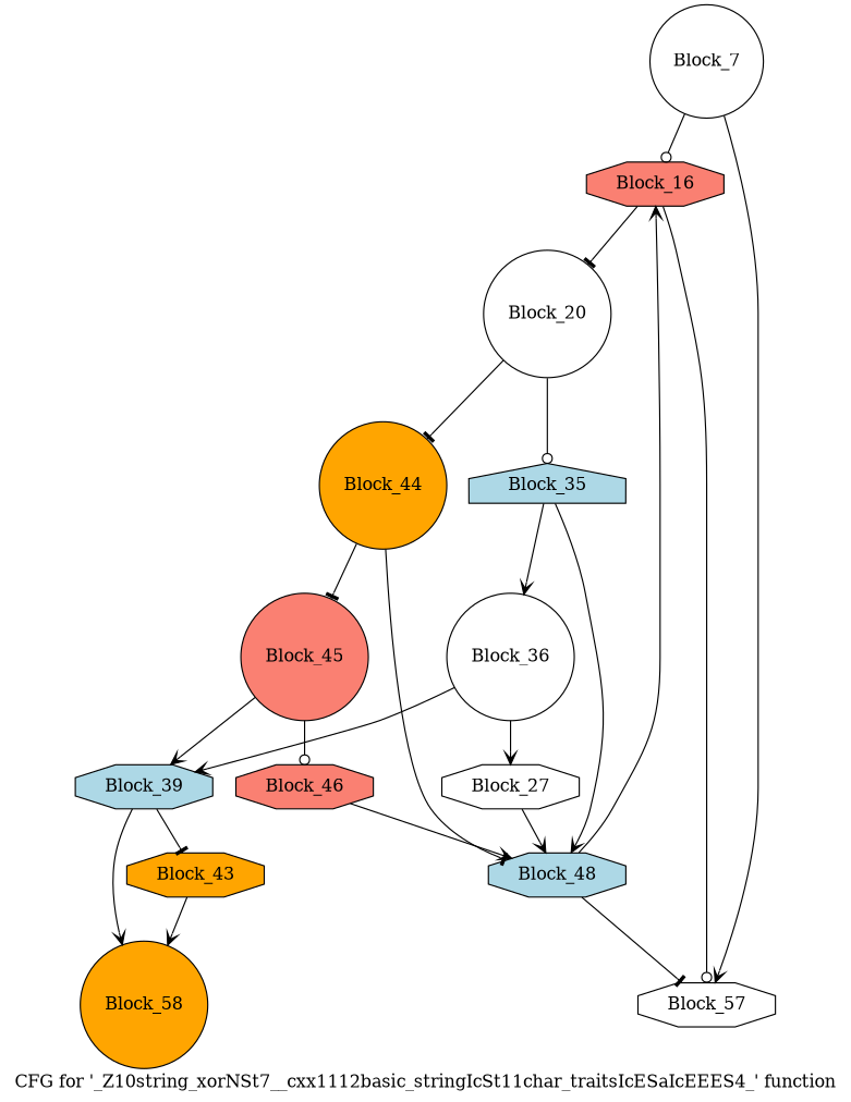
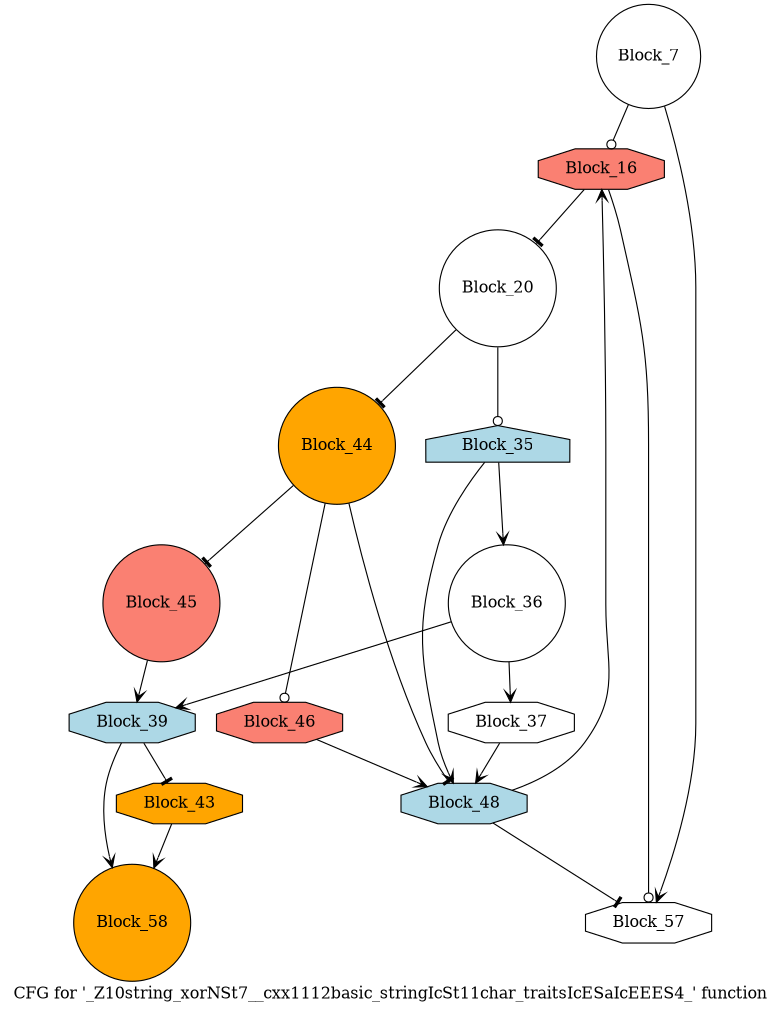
  digraph {
    label="CFG for '_Z10string_xorNSt7__cxx1112basic_stringIcSt11char_traitsIcESaIcEEES4_' function"
    node [fillcolor=white shape=octagon style=filled]
    edge [arrowhead=vee]
    n1 [label=Block_7 shape=circle]
    n2 [label=Block_57]
    n3 [fillcolor=salmon label=Block_16]
    n4 [label=Block_20 shape=circle]
    n5 [fillcolor=lightblue label=Block_35 shape=house]
    n6 [fillcolor=orange label=Block_44 shape=circle]
    n7 [label=Block_36 shape=circle]
    n8 [fillcolor=lightblue label=Block_48]
    n9 [fillcolor=salmon label=Block_45 shape=circle]
-   n10 [label=Block_27]
+   n10 [label=Block_37]
    n11 [fillcolor=lightblue label=Block_39]
    n12 [fillcolor=salmon label=Block_46]
    n13 [fillcolor=orange label=Block_58 shape=circle]
    n14 [fillcolor=orange label=Block_43]
    n1 -> n2 [tailport=s0]
    n1 -> n3 [arrowhead=odot tailport=s1]
    n3 -> n2 [arrowhead=odot tailport=s1]
    n3 -> n4 [arrowhead=tee tailport=s0]
    n4 -> n5 [arrowhead=odot tailport=s0]
    n4 -> n6 [arrowhead=tee tailport=s1]
    n5 -> n7 [tailport=s0]
    n5 -> n8 [tailport=s1]
    n6 -> n8 [arrowhead=tee tailport=s1]
    n6 -> n9 [arrowhead=tee tailport=s0]
    n7 -> n10
    n7 -> n11
    n8 -> n2 [arrowhead=tee tailport=s1]
    n8 -> n3 [tailport=s0]
    n9 -> n11
-   n9 -> n12 [arrowhead=odot]
+   n6 -> n12 [arrowhead=odot]
    n10 -> n8
    n11 -> n13 [tailport=s0]
    n11 -> n14 [arrowhead=tee tailport=s1]
    n12 -> n8
    n14 -> n13
  }
